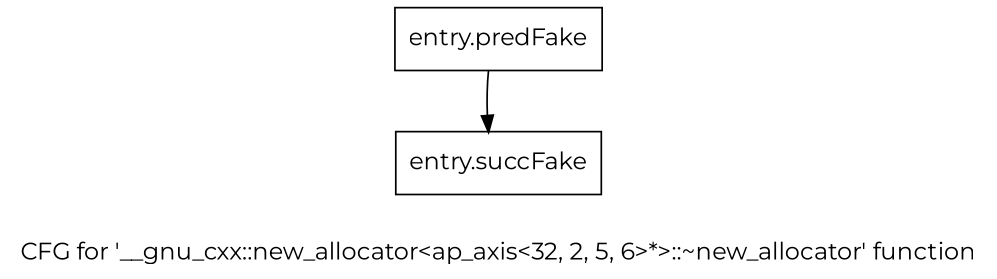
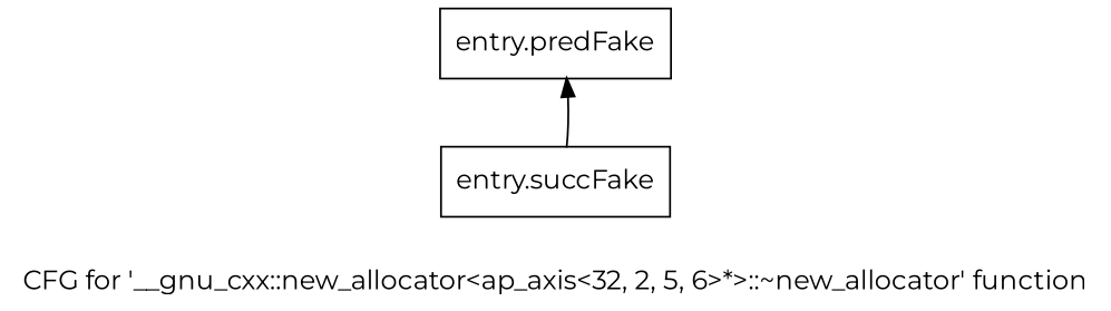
  digraph {
    label="CFG for '__gnu_cxx::new_allocator\<ap_axis\<32, 2, 5, 6\>*\>::~new_allocator' function"
    fontname=Montserrat
    node [shape=record fontname=Montserrat]
    n1 [label="{entry.predFake}"]
    n2 [filename="/proj/xbuilds/2019.2_0801_1/installs/lin64/Vivado/HEAD/tps/lnx64/gcc-6.2.0/lib/gcc/x86_64-pc-linux-gnu/6.2.0/../../../../include/c++/6.2.0/ext/new_allocator.h" label="{entry.succFake}" linenumber=86]
-   n1 -> n2 [filename="/proj/xbuilds/2019.2_0801_1/installs/lin64/Vivado/HEAD/tps/lnx64/gcc-6.2.0/lib/gcc/x86_64-pc-linux-gnu/6.2.0/../../../../include/c++/6.2.0/ext/new_allocator.h" fontname=Montserrat]
+   n2 -> n1 [filename="/proj/xbuilds/2019.2_0801_1/installs/lin64/Vivado/HEAD/tps/lnx64/gcc-6.2.0/lib/gcc/x86_64-pc-linux-gnu/6.2.0/../../../../include/c++/6.2.0/ext/new_allocator.h" fontname=Montserrat]
  }
